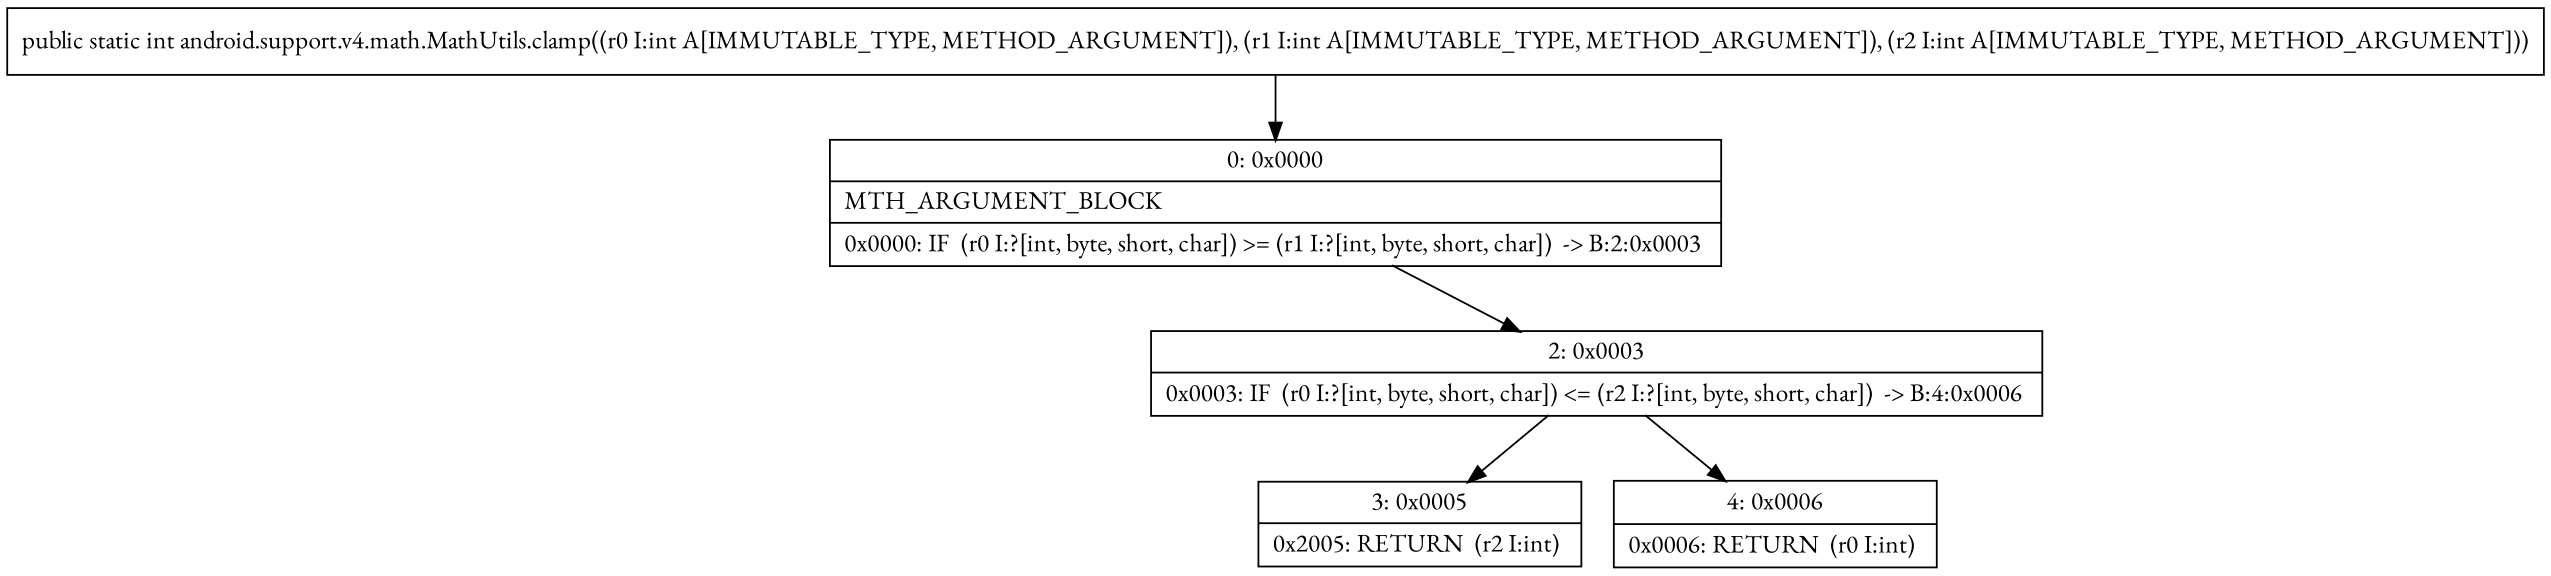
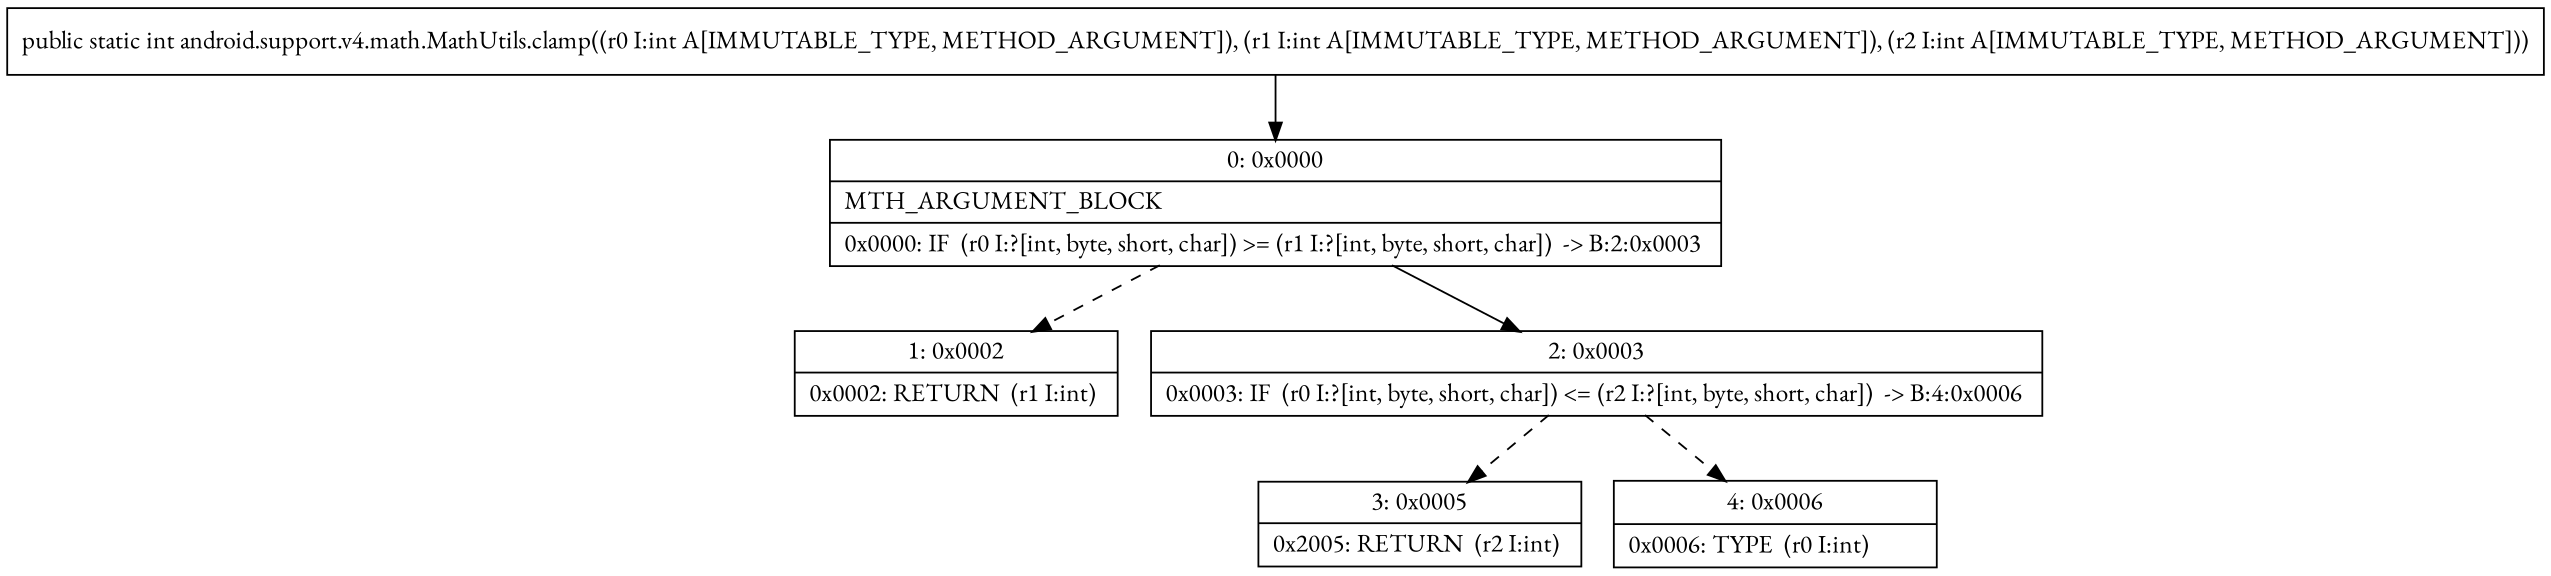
  digraph {
    fontname="EB Garamond"
    node [fontname="EB Garamond" shape=record]
    edge [fontname="EB Garamond"]
    n1 [label="{0\:\ 0x0000|MTH_ARGUMENT_BLOCK\l|0x0000: IF  (r0 I:?[int, byte, short, char]) \>= (r1 I:?[int, byte, short, char])  \-\> B:2:0x0003 \l}"]
+   n2 [label="{1\:\ 0x0002|0x0002: RETURN  (r1 I:int) \l}"]
    n3 [label="{2\:\ 0x0003|0x0003: IF  (r0 I:?[int, byte, short, char]) \<= (r2 I:?[int, byte, short, char])  \-\> B:4:0x0006 \l}"]
    n4 [label="{3\:\ 0x0005|0x2005: RETURN  (r2 I:int) \l}"]
-   n5 [label="{4\:\ 0x0006|0x0006: RETURN  (r0 I:int) \l}"]
+   n5 [label="{4\:\ 0x0006|0x0006: TYPE  (r0 I:int) \l}"]
    n6 [label="{public static int android.support.v4.math.MathUtils.clamp((r0 I:int A[IMMUTABLE_TYPE, METHOD_ARGUMENT]), (r1 I:int A[IMMUTABLE_TYPE, METHOD_ARGUMENT]), (r2 I:int A[IMMUTABLE_TYPE, METHOD_ARGUMENT])) }"]
+   n1 -> n2 [style=dashed]
    n1 -> n3
-   n3 -> n4 [style=solid]
-   n3 -> n5
+   n3 -> n4 [style=dashed]
+   n3 -> n5 [style=dashed]
    n6 -> n1
  }
